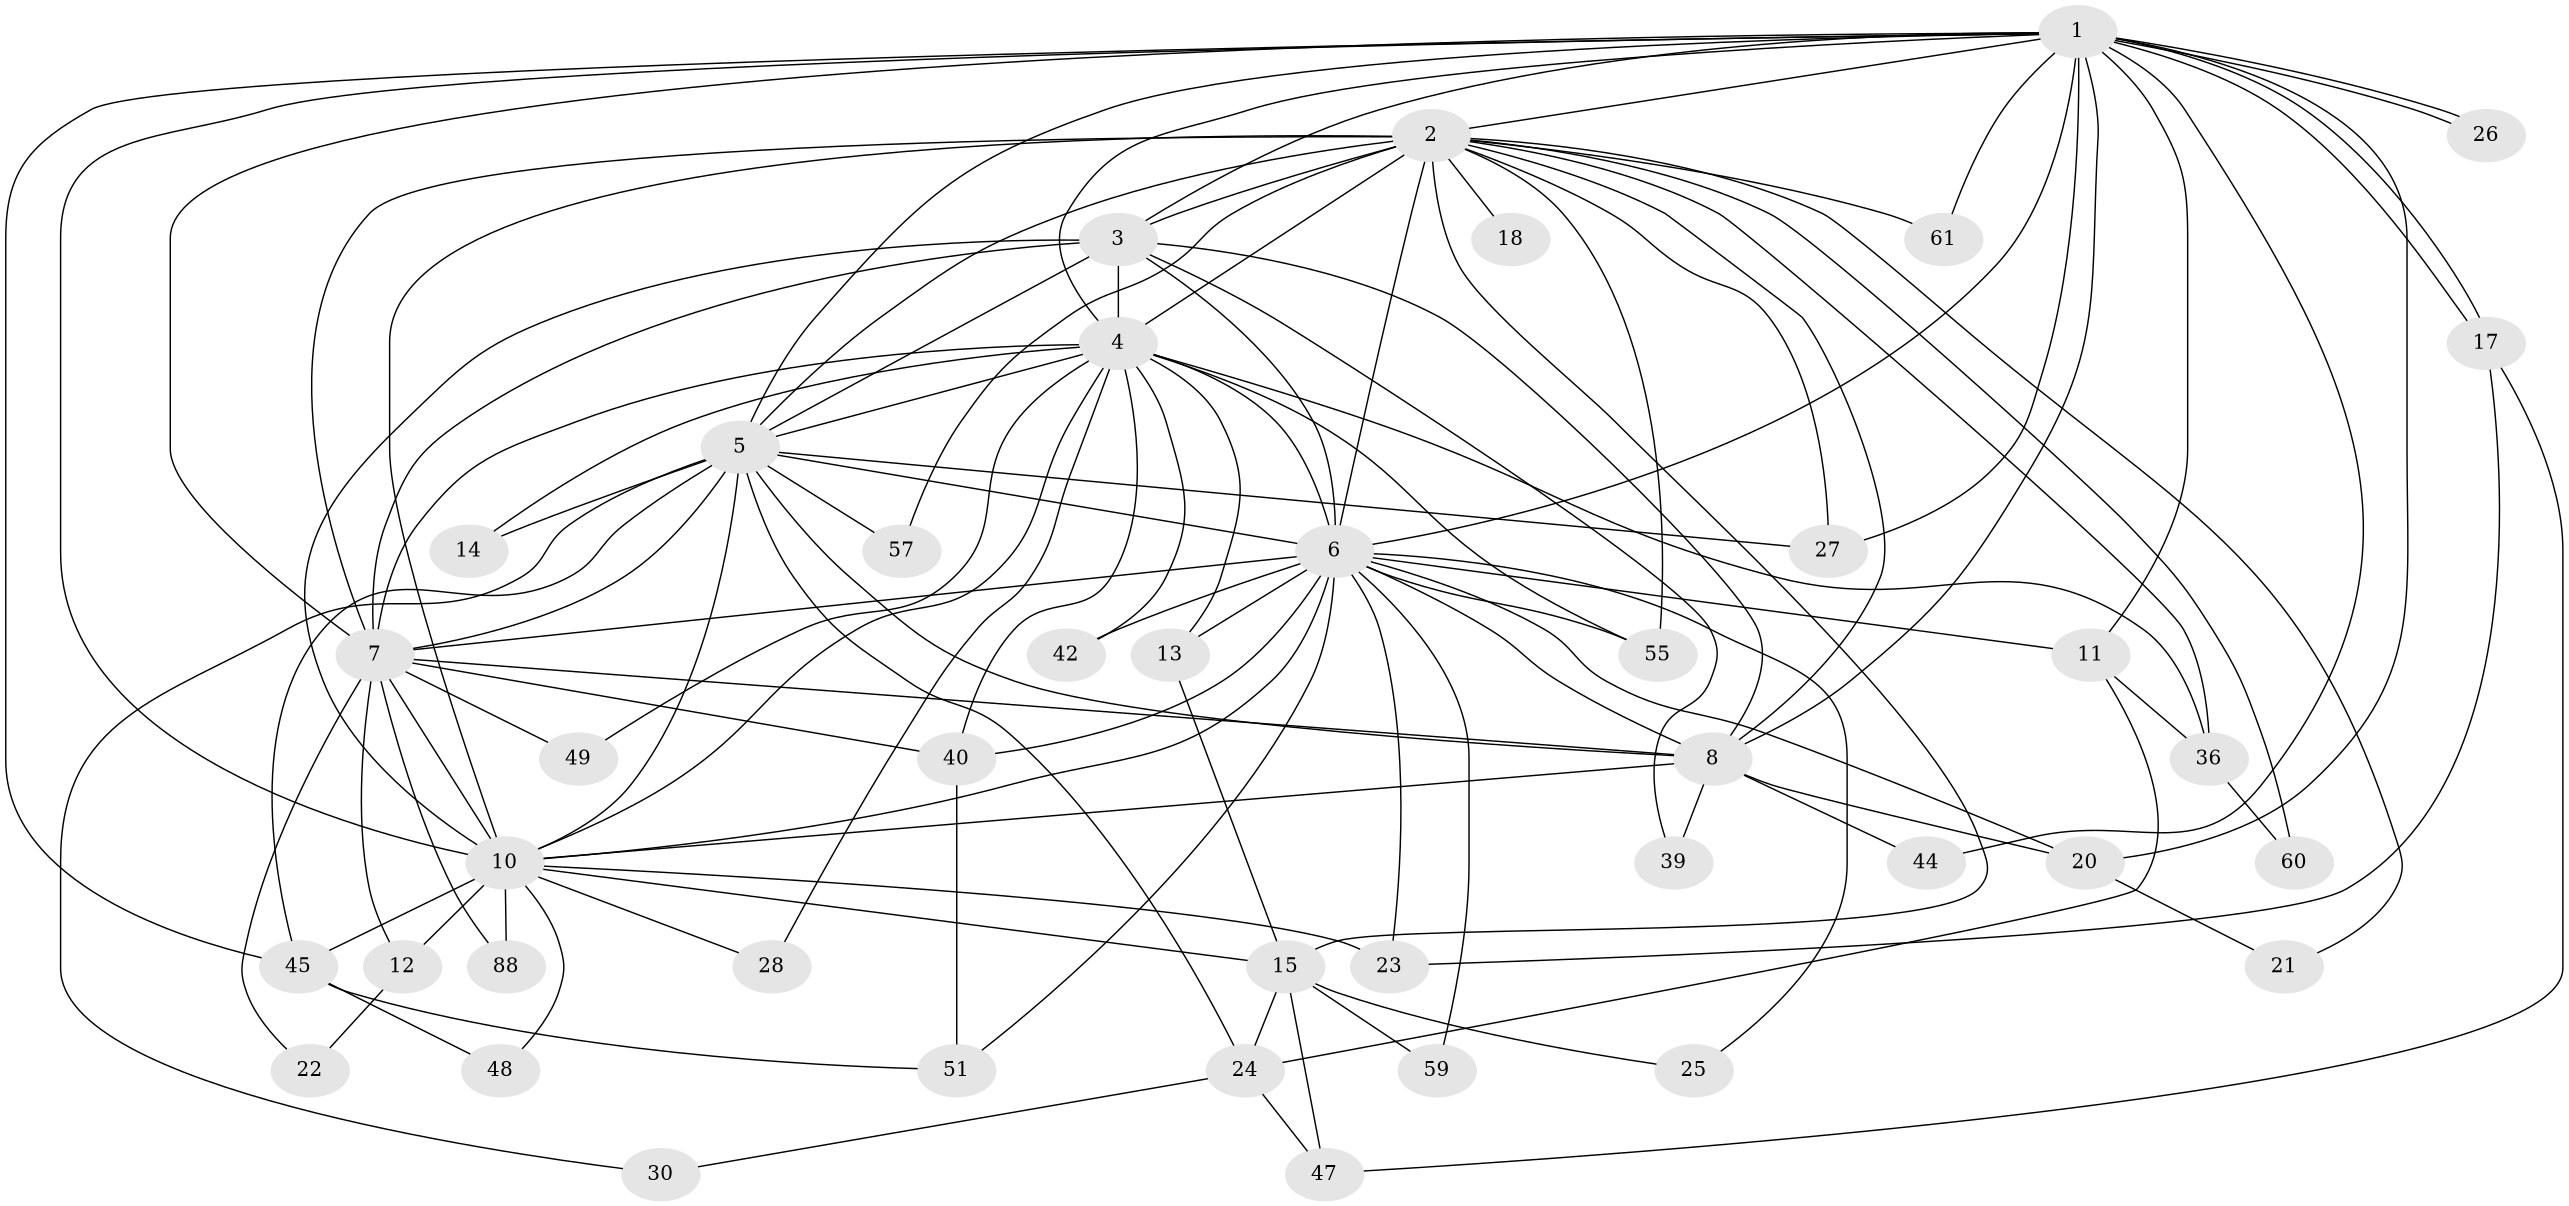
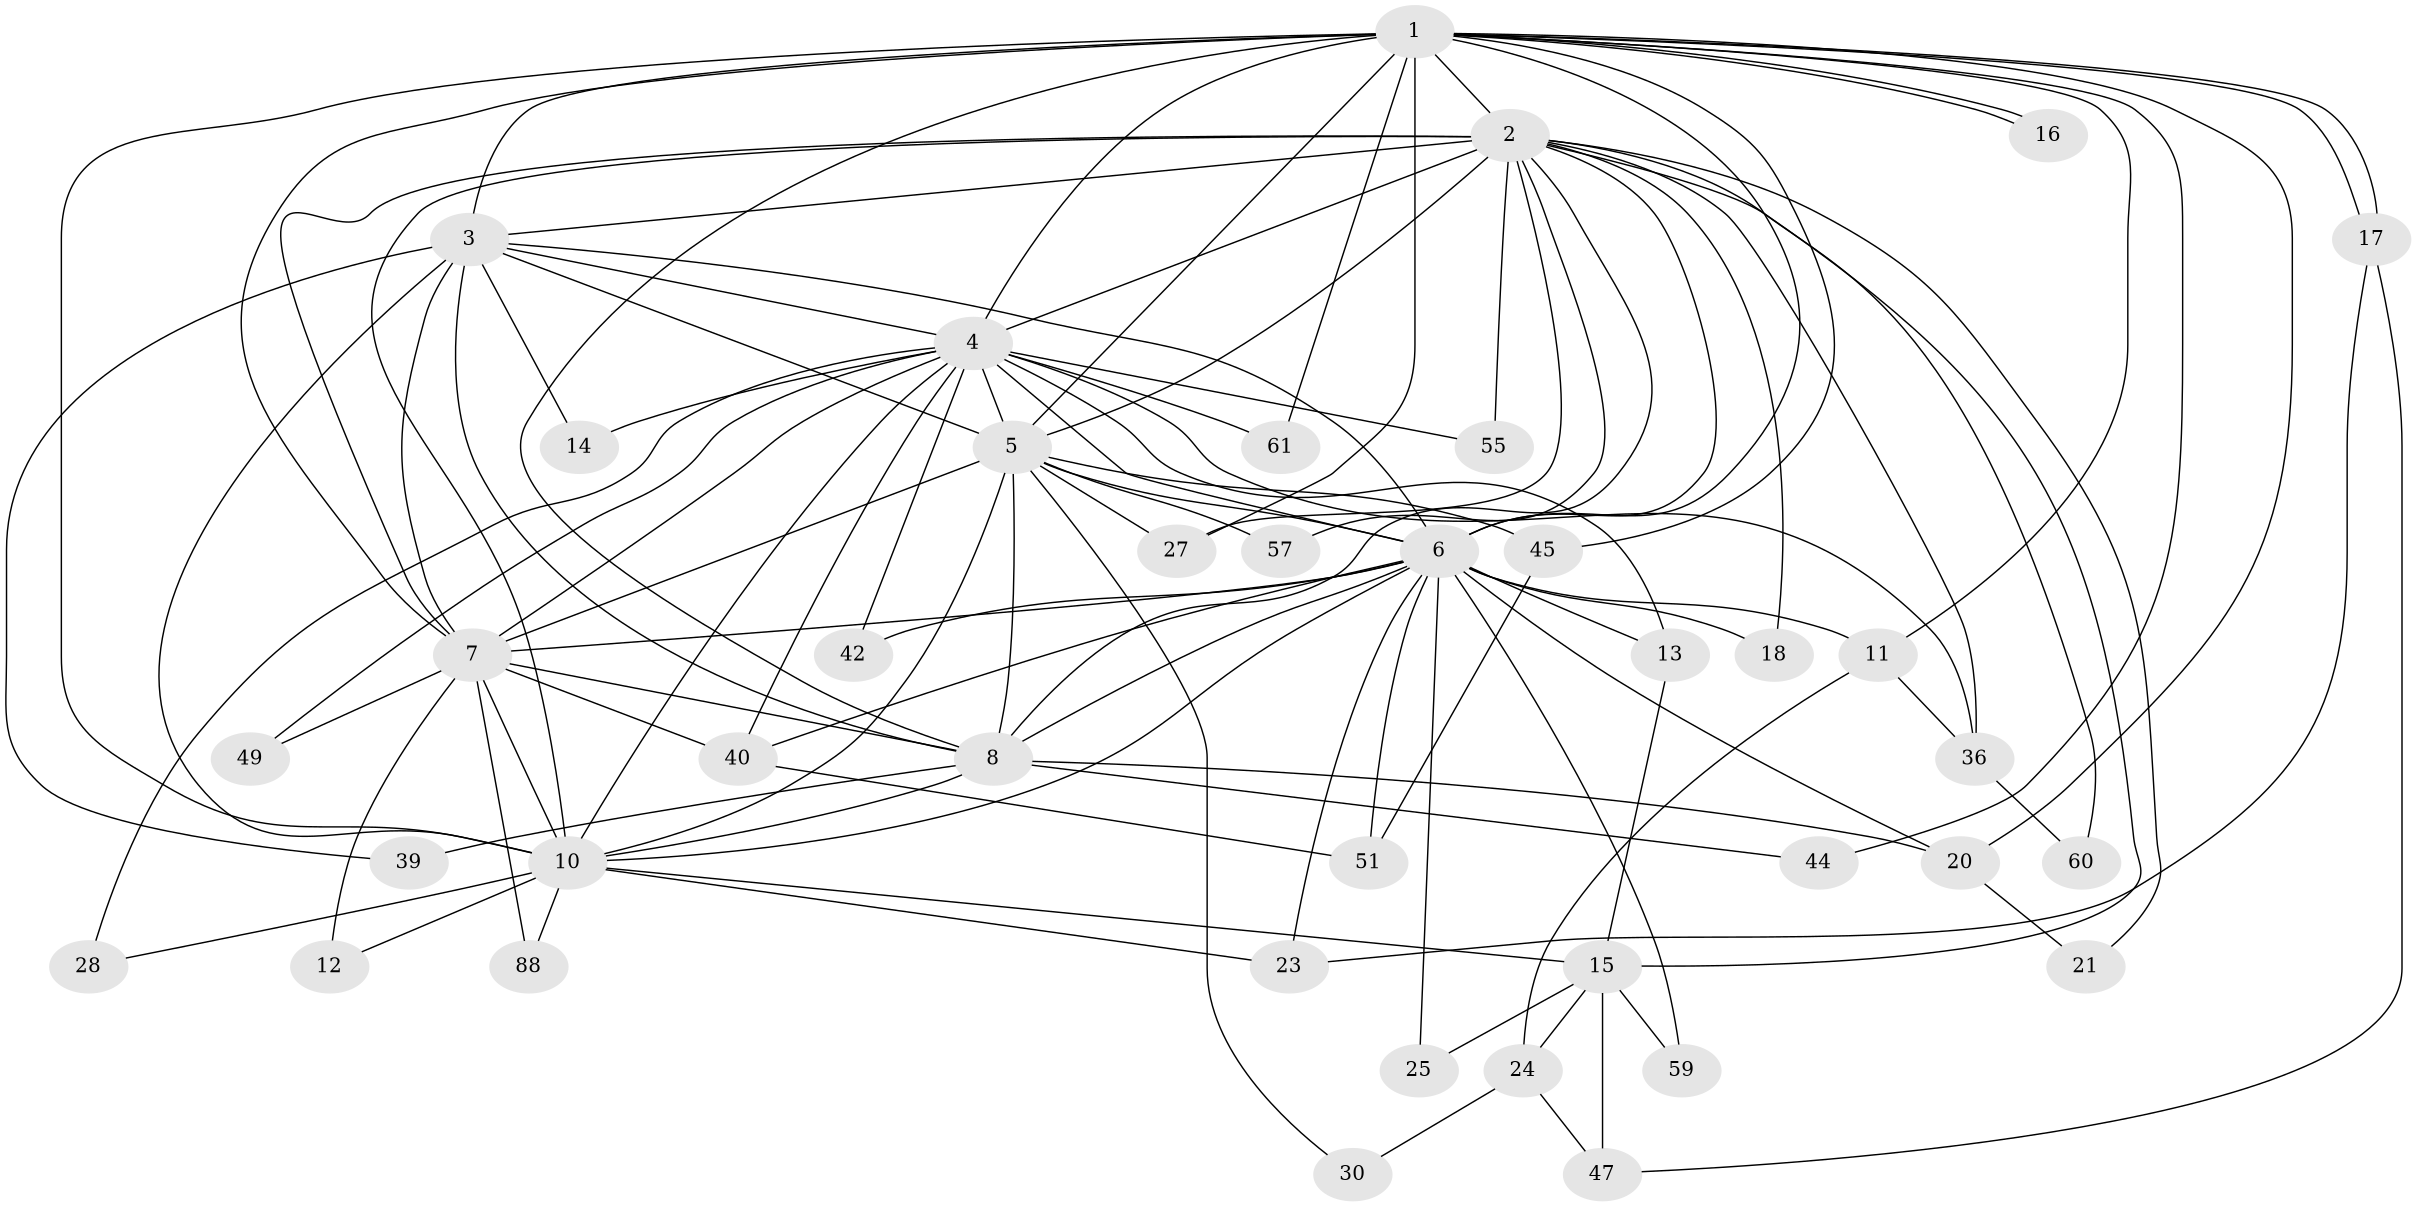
  graph {
    node [color=gray90 style=filled]
    1 [super="+56"]
    2 [super="+19"]
    3 [super="+54"]
    4 [super="+37"]
    5 [super="+50"]
    6 [super="+34"]
    7 [super="+9"]
    8 [super="+35"]
    10 [super="+33"]
    11 [super="+16"]
    17 [super="+41"]
    20 [super="+38"]
-   26
+   26 [label=16]
    27 [super="+29"]
    44
    45 [super="+53"]
    61
    15 [super="+32"]
    18
    21
    36 [super="+62"]
    55
    57
    60
    39
    13
    14
    28
    40 [super="+46"]
    42
    49
    24 [super="+43"]
    30
    23
    25
    51 [super="+59"]
    n37 [label=59]
    12 [super="+31"]
-   22
    n40 [label=88]
-   48
    47 [super="+63"]
    1 -- 2
    1 -- 3
    1 -- 4
    1 -- 5
    1 -- 6
    1 -- 7 [weight=2]
    1 -- 8 [weight=3]
    1 -- 10 [weight=2]
    1 -- 11 [weight=2]
    1 -- 17
    1 -- 17
    1 -- 20
    1 -- 26
    1 -- 26
    1 -- 27
    1 -- 44
    1 -- 45
    1 -- 61
    2 -- 3
    2 -- 4
    2 -- 5
    2 -- 6
    2 -- 7 [weight=2]
    2 -- 8
    2 -- 10 [weight=2]
    2 -- 27
-   2 -- 61
+   4 -- 61
    2 -- 15
    2 -- 18
    2 -- 21
    2 -- 36
    2 -- 55
    2 -- 57
    2 -- 60
    3 -- 4 [weight=2]
    3 -- 5 [weight=2]
    3 -- 6
    3 -- 7 [weight=2]
    3 -- 8
    3 -- 10
    3 -- 39
    4 -- 5
    4 -- 6 [weight=3]
    4 -- 7 [weight=2]
    4 -- 10
    4 -- 36
    4 -- 55
    4 -- 13
    4 -- 14
    4 -- 28
    4 -- 40
    4 -- 42
    4 -- 49
    5 -- 6
    5 -- 7 [weight=2]
    5 -- 8
    5 -- 10
    5 -- 27
    5 -- 45
    5 -- 57
-   5 -- 14
-   5 -- 24
+   3 -- 14
    5 -- 30
    6 -- 7 [weight=2]
    6 -- 8
    6 -- 10
    6 -- 11
    6 -- 20
-   6 -- 55
+   6 -- 18
    6 -- 13
    6 -- 40
    6 -- 42
    6 -- 23
    6 -- 25
    6 -- 51
    6 -- n37
    7 -- 8 [weight=2]
    7 -- 10 [weight=2]
    7 -- 40
    7 -- 49
    7 -- 12 [weight=2]
-   7 -- 22
    7 -- n40
    8 -- 10
    8 -- 20
    8 -- 44
    8 -- 39
-   10 -- 45
    10 -- 15
    10 -- 28
    10 -- 23
    10 -- 12
    10 -- n40
-   10 -- 48
    11 -- 36
    11 -- 24
    17 -- 23
    17 -- 47
    20 -- 21
    45 -- 51
-   45 -- 48
    15 -- 24
    15 -- 25
    15 -- n37
    15 -- 47
    36 -- 60
    13 -- 15
    40 -- 51
    24 -- 30
    24 -- 47
-   12 -- 22
  }
